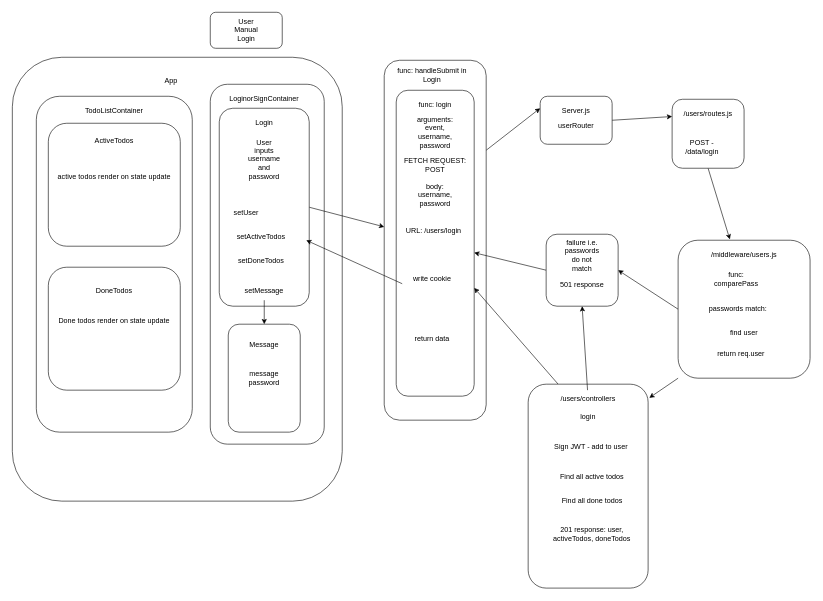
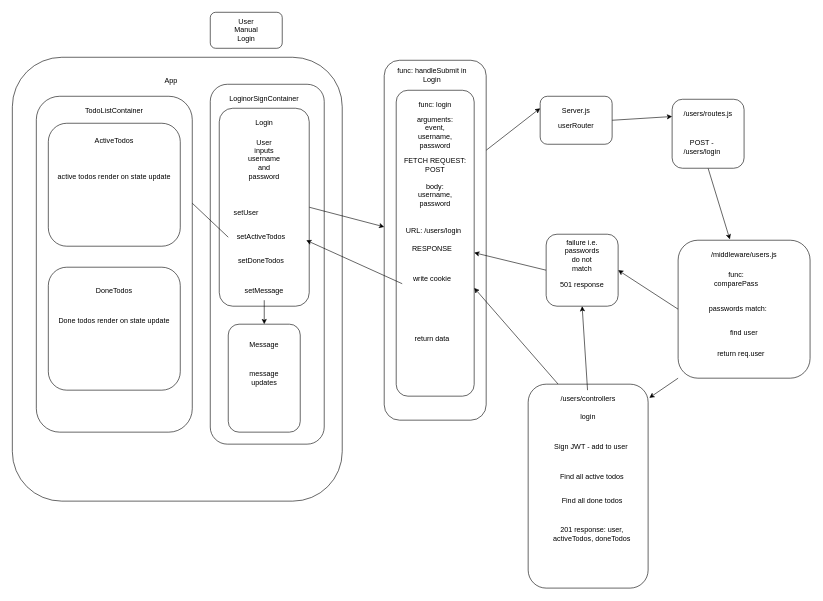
  <mxCell id="0" />
  <mxCell id="1" parent="0" />
  <mxCell id="2" value="" style="rounded=1;whiteSpace=wrap;html=1;" vertex="1" parent="1"><mxGeometry x="20" y="95" width="550" height="740" as="geometry" /></mxCell>
  <mxCell id="3" value="" style="rounded=1;whiteSpace=wrap;html=1;" parent="1" vertex="1"><mxGeometry width="120" height="60" as="geometry" x="350" y="20" /></mxCell>
  <mxCell id="4" value="User Manual Login" style="text;html=1;strokeColor=none;fillColor=none;align=center;verticalAlign=middle;whiteSpace=wrap;rounded=0;" vertex="1" parent="1"><mxGeometry x="380" y="35" width="60" height="30" as="geometry" /></mxCell>
  <mxCell id="5" value="" style="rounded=1;whiteSpace=wrap;html=1;" vertex="1" parent="1"><mxGeometry y="140" width="190" height="600" as="geometry" x="350" /></mxCell>
  <mxCell id="6" value="LoginorSignContainer" style="text;html=1;strokeColor=none;fillColor=none;align=center;verticalAlign=middle;whiteSpace=wrap;rounded=0;" vertex="1" parent="1"><mxGeometry x="410" y="150" width="60" height="30" as="geometry" /></mxCell>
  <mxCell id="7" style="edgeStyle=none;html=1;exitX=1;exitY=0.5;exitDx=0;exitDy=0;" edge="1" parent="1" source="8" target="12"><mxGeometry relative="1" as="geometry" /></mxCell>
  <mxCell id="8" value="" style="rounded=1;whiteSpace=wrap;html=1;" vertex="1" parent="1"><mxGeometry x="365" y="180" width="150" height="330" as="geometry" /></mxCell>
  <mxCell id="9" value="Login" style="text;html=1;strokeColor=none;fillColor=none;align=center;verticalAlign=middle;whiteSpace=wrap;rounded=0;" vertex="1" parent="1"><mxGeometry x="410" y="190" width="60" height="30" as="geometry" /></mxCell>
  <mxCell id="10" value="User inputs username and password" style="text;html=1;strokeColor=none;fillColor=none;align=center;verticalAlign=middle;whiteSpace=wrap;rounded=0;" vertex="1" parent="1"><mxGeometry x="410" y="250" width="60" height="30" as="geometry" /></mxCell>
  <mxCell id="11" style="edgeStyle=none;html=1;exitX=1;exitY=0.25;exitDx=0;exitDy=0;entryX=0;entryY=0.25;entryDx=0;entryDy=0;" edge="1" parent="1" source="12" target="20"><mxGeometry relative="1" as="geometry" /></mxCell>
  <mxCell id="12" value="" style="rounded=1;whiteSpace=wrap;html=1;" vertex="1" parent="1"><mxGeometry x="640" y="100" width="170" height="600" as="geometry" /></mxCell>
  <mxCell id="13" value="func: handleSubmit in Login" style="text;html=1;strokeColor=none;fillColor=none;align=center;verticalAlign=middle;whiteSpace=wrap;rounded=0;" vertex="1" parent="1"><mxGeometry x="660" y="110" width="120" height="30" as="geometry" /></mxCell>
  <mxCell id="14" value="" style="rounded=1;whiteSpace=wrap;html=1;" vertex="1" parent="1"><mxGeometry x="660" y="150" width="130" height="510" as="geometry" /></mxCell>
  <mxCell id="15" value="func: login" style="text;html=1;strokeColor=none;fillColor=none;align=center;verticalAlign=middle;whiteSpace=wrap;rounded=0;" vertex="1" parent="1"><mxGeometry x="695" y="160" width="60" height="30" as="geometry" /></mxCell>
  <mxCell id="16" value="arguments: event, username, password" style="text;html=1;strokeColor=none;fillColor=none;align=center;verticalAlign=middle;whiteSpace=wrap;rounded=0;" vertex="1" parent="1"><mxGeometry x="695" y="205" width="60" height="30" as="geometry" /></mxCell>
  <mxCell id="17" value="FETCH REQUEST: POST" style="text;html=1;strokeColor=none;fillColor=none;align=center;verticalAlign=middle;whiteSpace=wrap;rounded=0;" vertex="1" parent="1"><mxGeometry x="665" y="260" width="120" height="30" as="geometry" /></mxCell>
  <mxCell id="18" value="body: username, password" style="text;html=1;strokeColor=none;fillColor=none;align=center;verticalAlign=middle;whiteSpace=wrap;rounded=0;" vertex="1" parent="1"><mxGeometry x="695" y="310" width="60" height="30" as="geometry" /></mxCell>
  <mxCell id="19" style="edgeStyle=none;html=1;exitX=1;exitY=0.5;exitDx=0;exitDy=0;entryX=0;entryY=0.25;entryDx=0;entryDy=0;" edge="1" parent="1" source="20" target="25"><mxGeometry relative="1" as="geometry" /></mxCell>
  <mxCell id="20" value="" style="rounded=1;whiteSpace=wrap;html=1;" vertex="1" parent="1"><mxGeometry x="900" y="160" width="120" height="80" as="geometry" /></mxCell>
  <mxCell id="21" value="Server.js" style="text;html=1;strokeColor=none;fillColor=none;align=center;verticalAlign=middle;whiteSpace=wrap;rounded=0;" vertex="1" parent="1"><mxGeometry x="910" y="170" width="100" height="30" as="geometry" /></mxCell>
  <mxCell id="22" value="userRouter" style="text;html=1;strokeColor=none;fillColor=none;align=center;verticalAlign=middle;whiteSpace=wrap;rounded=0;" vertex="1" parent="1"><mxGeometry x="930" y="195" width="60" height="30" as="geometry" /></mxCell>
  <mxCell id="23" value="URL:&amp;nbsp;/users/login" style="text;html=1;strokeColor=none;fillColor=none;align=center;verticalAlign=middle;whiteSpace=wrap;rounded=0;" vertex="1" parent="1"><mxGeometry x="665" y="370" width="115" height="30" as="geometry" /></mxCell>
  <mxCell id="24" style="edgeStyle=none;html=1;exitX=0.5;exitY=1;exitDx=0;exitDy=0;entryX=0.392;entryY=-0.006;entryDx=0;entryDy=0;entryPerimeter=0;" edge="1" parent="1" source="25" target="30"><mxGeometry relative="1" as="geometry" /></mxCell>
  <mxCell id="25" value="" style="rounded=1;whiteSpace=wrap;html=1;" vertex="1" parent="1"><mxGeometry x="1120" y="165" width="120" height="115" as="geometry" /></mxCell>
  <mxCell id="26" value="/users/routes.js" style="text;html=1;strokeColor=none;fillColor=none;align=center;verticalAlign=middle;whiteSpace=wrap;rounded=0;" vertex="1" parent="1"><mxGeometry x="1150" y="175" width="60" height="30" as="geometry" /></mxCell>
- <mxCell id="27" value="POST - /data/login" style="text;html=1;strokeColor=none;fillColor=none;align=center;verticalAlign=middle;whiteSpace=wrap;rounded=0;" vertex="1" parent="1"><mxGeometry x="1140" y="230" width="60" height="30" as="geometry" /></mxCell>
+ <mxCell id="27" value="POST - /users/login" style="text;html=1;strokeColor=none;fillColor=none;align=center;verticalAlign=middle;whiteSpace=wrap;rounded=0;" vertex="1" parent="1"><mxGeometry x="1140" y="230" width="60" height="30" as="geometry" /></mxCell>
  <mxCell id="28" style="edgeStyle=none;html=1;exitX=0;exitY=0.5;exitDx=0;exitDy=0;entryX=1;entryY=0.5;entryDx=0;entryDy=0;" edge="1" parent="1" source="30" target="34"><mxGeometry relative="1" as="geometry" /></mxCell>
  <mxCell id="29" style="edgeStyle=none;html=1;exitX=0;exitY=1;exitDx=0;exitDy=0;entryX=1.01;entryY=0.067;entryDx=0;entryDy=0;entryPerimeter=0;" edge="1" parent="1" source="30" target="41"><mxGeometry relative="1" as="geometry" /></mxCell>
  <mxCell id="30" value="" style="rounded=1;whiteSpace=wrap;html=1;" vertex="1" parent="1"><mxGeometry x="1130" y="400" width="220" height="230" as="geometry" /></mxCell>
  <mxCell id="31" value="/middleware/users.js" style="text;html=1;strokeColor=none;fillColor=none;align=center;verticalAlign=middle;whiteSpace=wrap;rounded=0;" vertex="1" parent="1"><mxGeometry x="1210" y="410" width="60" height="30" as="geometry" /></mxCell>
  <mxCell id="32" value="func: comparePass" style="text;html=1;strokeColor=none;fillColor=none;align=center;verticalAlign=middle;whiteSpace=wrap;rounded=0;" vertex="1" parent="1"><mxGeometry x="1177" y="450" width="100" height="30" as="geometry" /></mxCell>
  <mxCell id="33" style="edgeStyle=none;html=1;exitX=0;exitY=0.5;exitDx=0;exitDy=0;" edge="1" parent="1" source="34" target="14"><mxGeometry relative="1" as="geometry" /></mxCell>
  <mxCell id="34" value="" style="rounded=1;whiteSpace=wrap;html=1;" vertex="1" parent="1"><mxGeometry x="910" y="390" width="120" height="120" as="geometry" /></mxCell>
  <mxCell id="35" value="failure i.e. passwords do not match" style="text;html=1;strokeColor=none;fillColor=none;align=center;verticalAlign=middle;whiteSpace=wrap;rounded=0;" vertex="1" parent="1"><mxGeometry x="940" y="410" width="60" height="30" as="geometry" /></mxCell>
  <mxCell id="36" value="501 response" style="text;html=1;strokeColor=none;fillColor=none;align=center;verticalAlign=middle;whiteSpace=wrap;rounded=0;" vertex="1" parent="1"><mxGeometry x="920" y="460" width="100" height="30" as="geometry" /></mxCell>
  <mxCell id="37" value="passwords match:" style="text;html=1;strokeColor=none;fillColor=none;align=center;verticalAlign=middle;whiteSpace=wrap;rounded=0;" vertex="1" parent="1"><mxGeometry x="1140" y="500" width="180" height="30" as="geometry" /></mxCell>
  <mxCell id="38" value="find user" style="text;html=1;strokeColor=none;fillColor=none;align=center;verticalAlign=middle;whiteSpace=wrap;rounded=0;" vertex="1" parent="1"><mxGeometry x="1150" y="540" width="180" height="30" as="geometry" /></mxCell>
  <mxCell id="39" value="return req.user" style="text;html=1;strokeColor=none;fillColor=none;align=center;verticalAlign=middle;whiteSpace=wrap;rounded=0;" vertex="1" parent="1"><mxGeometry x="1140" y="575" width="190" height="30" as="geometry" /></mxCell>
  <mxCell id="40" style="edgeStyle=none;html=1;exitX=0.25;exitY=0;exitDx=0;exitDy=0;" edge="1" parent="1" source="41" target="14"><mxGeometry relative="1" as="geometry" /></mxCell>
  <mxCell id="41" value="" style="rounded=1;whiteSpace=wrap;html=1;" vertex="1" parent="1"><mxGeometry x="880" y="640" width="200" height="340" as="geometry" /></mxCell>
  <mxCell id="42" style="edgeStyle=none;html=1;entryX=0.5;entryY=1;entryDx=0;entryDy=0;" edge="1" parent="1" source="43" target="34"><mxGeometry relative="1" as="geometry" /></mxCell>
  <mxCell id="43" value="/users/controllers" style="text;html=1;strokeColor=none;fillColor=none;align=center;verticalAlign=middle;whiteSpace=wrap;rounded=0;" vertex="1" parent="1"><mxGeometry x="895" y="650" width="170" height="30" as="geometry" /></mxCell>
  <mxCell id="44" value="login" style="text;html=1;strokeColor=none;fillColor=none;align=center;verticalAlign=middle;whiteSpace=wrap;rounded=0;" vertex="1" parent="1"><mxGeometry x="950" y="680" width="60" height="30" as="geometry" /></mxCell>
  <mxCell id="45" value="Find all active todos" style="text;html=1;strokeColor=none;fillColor=none;align=center;verticalAlign=middle;whiteSpace=wrap;rounded=0;" vertex="1" parent="1"><mxGeometry x="895" y="780" width="183" height="30" as="geometry" /></mxCell>
  <mxCell id="46" value="Find all done todos" style="text;html=1;strokeColor=none;fillColor=none;align=center;verticalAlign=middle;whiteSpace=wrap;rounded=0;" vertex="1" parent="1"><mxGeometry x="926.5" y="820" width="120" height="30" as="geometry" /></mxCell>
  <mxCell id="47" value="201 response: user, activeTodos, doneTodos" style="text;html=1;strokeColor=none;fillColor=none;align=center;verticalAlign=middle;whiteSpace=wrap;rounded=0;" vertex="1" parent="1"><mxGeometry x="900" y="850" width="173" height="80" as="geometry" /></mxCell>
+ <mxCell id="48" value="RESPONSE" style="text;html=1;strokeColor=none;fillColor=none;align=center;verticalAlign=middle;whiteSpace=wrap;rounded=0;" vertex="1" parent="1"><mxGeometry x="690" y="400" width="60" height="30" as="geometry" /></mxCell>
  <mxCell id="49" style="edgeStyle=none;html=1;exitX=0;exitY=0.75;exitDx=0;exitDy=0;entryX=0.967;entryY=0.667;entryDx=0;entryDy=0;entryPerimeter=0;" edge="1" parent="1" source="50" target="8"><mxGeometry relative="1" as="geometry" /></mxCell>
  <mxCell id="50" value="write cookie" style="text;html=1;strokeColor=none;fillColor=none;align=center;verticalAlign=middle;whiteSpace=wrap;rounded=0;" vertex="1" parent="1"><mxGeometry x="670" y="450" width="100" height="30" as="geometry" /></mxCell>
  <mxCell id="51" value="return data" style="text;html=1;strokeColor=none;fillColor=none;align=center;verticalAlign=middle;whiteSpace=wrap;rounded=0;" vertex="1" parent="1"><mxGeometry x="670" y="490" width="100" height="150" as="geometry" /></mxCell>
  <mxCell id="52" value="App" style="text;html=1;strokeColor=none;fillColor=none;align=center;verticalAlign=middle;whiteSpace=wrap;rounded=0;" vertex="1" parent="1"><mxGeometry x="255" y="120" width="60" height="30" as="geometry" /></mxCell>
  <mxCell id="53" value="setUser" style="text;html=1;strokeColor=none;fillColor=none;align=center;verticalAlign=middle;whiteSpace=wrap;rounded=0;" vertex="1" parent="1"><mxGeometry x="380" y="340" width="60" height="30" as="geometry" /></mxCell>
+ <mxCell id="54" style="edgeStyle=none;html=1;exitX=0;exitY=0.5;exitDx=0;exitDy=0;entryX=1;entryY=1;entryDx=0;entryDy=0;" edge="1" parent="1" source="55" target="67"><mxGeometry relative="1" as="geometry" /></mxCell>
  <mxCell id="55" value="setActiveTodos" style="text;html=1;strokeColor=none;fillColor=none;align=center;verticalAlign=middle;whiteSpace=wrap;rounded=0;" vertex="1" parent="1"><mxGeometry x="380" y="380" width="110" height="30" as="geometry" /></mxCell>
  <mxCell id="56" value="setDoneTodos" style="text;html=1;strokeColor=none;fillColor=none;align=center;verticalAlign=middle;whiteSpace=wrap;rounded=0;" vertex="1" parent="1"><mxGeometry x="380" y="420" width="110" height="30" as="geometry" /></mxCell>
  <mxCell id="57" style="edgeStyle=none;html=1;exitX=0.5;exitY=1;exitDx=0;exitDy=0;entryX=0.5;entryY=0;entryDx=0;entryDy=0;" edge="1" parent="1" source="58" target="59"><mxGeometry relative="1" as="geometry" /></mxCell>
  <mxCell id="58" value="setMessage" style="text;html=1;strokeColor=none;fillColor=none;align=center;verticalAlign=middle;whiteSpace=wrap;rounded=0;" vertex="1" parent="1"><mxGeometry x="410" y="470" width="60" height="30" as="geometry" /></mxCell>
  <mxCell id="59" value="" style="rounded=1;whiteSpace=wrap;html=1;" vertex="1" parent="1"><mxGeometry x="380" y="540" width="120" height="180" as="geometry" /></mxCell>
  <mxCell id="60" value="Message" style="text;html=1;strokeColor=none;fillColor=none;align=center;verticalAlign=middle;whiteSpace=wrap;rounded=0;" vertex="1" parent="1"><mxGeometry x="410" y="560" width="60" height="30" as="geometry" /></mxCell>
- <mxCell id="61" value="message password" style="text;html=1;strokeColor=none;fillColor=none;align=center;verticalAlign=middle;whiteSpace=wrap;rounded=0;" vertex="1" parent="1"><mxGeometry x="410" y="610" width="60" height="40" as="geometry" /></mxCell>
+ <mxCell id="61" value="message updates" style="text;html=1;strokeColor=none;fillColor=none;align=center;verticalAlign=middle;whiteSpace=wrap;rounded=0;" vertex="1" parent="1"><mxGeometry x="410" y="610" width="60" height="40" as="geometry" /></mxCell>
  <mxCell id="62" value="" style="rounded=1;whiteSpace=wrap;html=1;" vertex="1" parent="1"><mxGeometry x="60" y="160" width="260" height="560" as="geometry" /></mxCell>
  <mxCell id="63" value="TodoListContainer" style="text;html=1;strokeColor=none;fillColor=none;align=center;verticalAlign=middle;whiteSpace=wrap;rounded=0;" vertex="1" parent="1"><mxGeometry x="90" y="170" width="200" height="30" as="geometry" /></mxCell>
  <mxCell id="64" value="" style="rounded=1;whiteSpace=wrap;html=1;" vertex="1" parent="1"><mxGeometry x="80" y="205" width="220" height="205" as="geometry" /></mxCell>
  <mxCell id="65" value="" style="rounded=1;whiteSpace=wrap;html=1;" vertex="1" parent="1"><mxGeometry x="80" y="445" width="220" height="205" as="geometry" /></mxCell>
  <mxCell id="66" value="ActiveTodos" style="text;html=1;strokeColor=none;fillColor=none;align=center;verticalAlign=middle;whiteSpace=wrap;rounded=0;" vertex="1" parent="1"><mxGeometry x="110" y="220" width="160" height="30" as="geometry" /></mxCell>
  <mxCell id="67" value="active todos render on state update" style="text;html=1;strokeColor=none;fillColor=none;align=center;verticalAlign=middle;whiteSpace=wrap;rounded=0;" vertex="1" parent="1"><mxGeometry x="90" y="280" width="200" height="30" as="geometry" /></mxCell>
  <mxCell id="68" value="DoneTodos" style="text;html=1;strokeColor=none;fillColor=none;align=center;verticalAlign=middle;whiteSpace=wrap;rounded=0;" vertex="1" parent="1"><mxGeometry x="110" y="470" width="160" height="30" as="geometry" /></mxCell>
  <mxCell id="69" value="Done todos render on state update" style="text;html=1;strokeColor=none;fillColor=none;align=center;verticalAlign=middle;whiteSpace=wrap;rounded=0;" vertex="1" parent="1"><mxGeometry x="90" y="520" width="200" height="30" as="geometry" /></mxCell>
  <mxCell id="70" value="Sign JWT - add to user" style="text;html=1;strokeColor=none;fillColor=none;align=center;verticalAlign=middle;whiteSpace=wrap;rounded=0;" vertex="1" parent="1"><mxGeometry x="900" y="730" width="170" height="30" as="geometry" /></mxCell>
